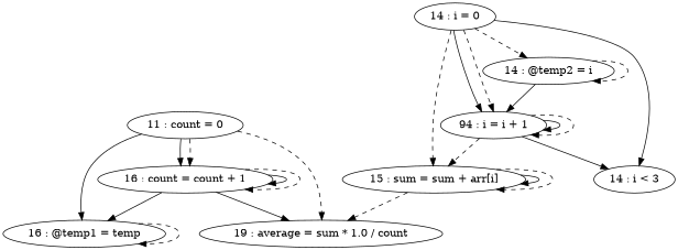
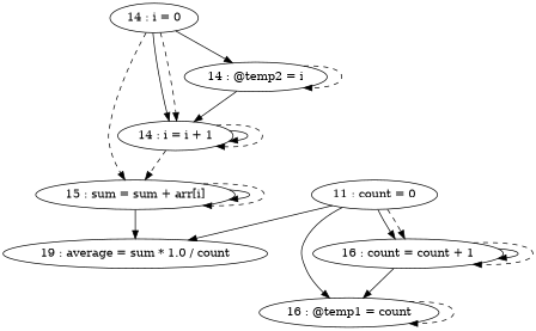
  digraph {
    "15 : sum = sum + arr[i]"
    "19 : average = sum * 1.0 / count"
    n3 [label="11 : count = 0"]
-   "16 : @temp1 = count" [label="16 : @temp1 = temp"]
+   "16 : @temp1 = count"
    "16 : count = count + 1"
    "14 : i = 0"
-   "14 : i = i + 1" [label="94 : i = i + 1"]
+   "14 : i = i + 1"
    "14 : @temp2 = i"
-   "14 : i < 3"
    "15 : sum = sum + arr[i]" -> "15 : sum = sum + arr[i]"
    "15 : sum = sum + arr[i]" -> "15 : sum = sum + arr[i]" [style=dashed]
-   "15 : sum = sum + arr[i]" -> "19 : average = sum * 1.0 / count" [style=dashed]
-   n3 -> "19 : average = sum * 1.0 / count" [style=dashed]
+   "15 : sum = sum + arr[i]" -> "19 : average = sum * 1.0 / count"
+   n3 -> "19 : average = sum * 1.0 / count"
    n3 -> "16 : @temp1 = count"
    n3 -> "16 : count = count + 1"
    n3 -> "16 : count = count + 1" [style=dashed]
    "16 : @temp1 = count" -> "16 : @temp1 = count" [style=dashed]
-   "16 : count = count + 1" -> "19 : average = sum * 1.0 / count"
    "16 : count = count + 1" -> "16 : @temp1 = count"
    "16 : count = count + 1" -> "16 : count = count + 1"
    "16 : count = count + 1" -> "16 : count = count + 1" [style=dashed]
    "14 : i = 0" -> "15 : sum = sum + arr[i]" [style=dashed]
    "14 : i = 0" -> "14 : i = i + 1"
    "14 : i = 0" -> "14 : i = i + 1" [style=dashed]
-   "14 : i = 0" -> "14 : @temp2 = i" [style=dashed]
-   "14 : i = 0" -> "14 : i < 3"
+   "14 : i = 0" -> "14 : @temp2 = i"
    "14 : i = i + 1" -> "15 : sum = sum + arr[i]" [style=dashed]
    "14 : i = i + 1" -> "14 : i = i + 1"
    "14 : i = i + 1" -> "14 : i = i + 1" [style=dashed]
-   "14 : i = i + 1" -> "14 : i < 3"
    "14 : @temp2 = i" -> "14 : i = i + 1"
    "14 : @temp2 = i" -> "14 : @temp2 = i" [style=dashed]
  }
